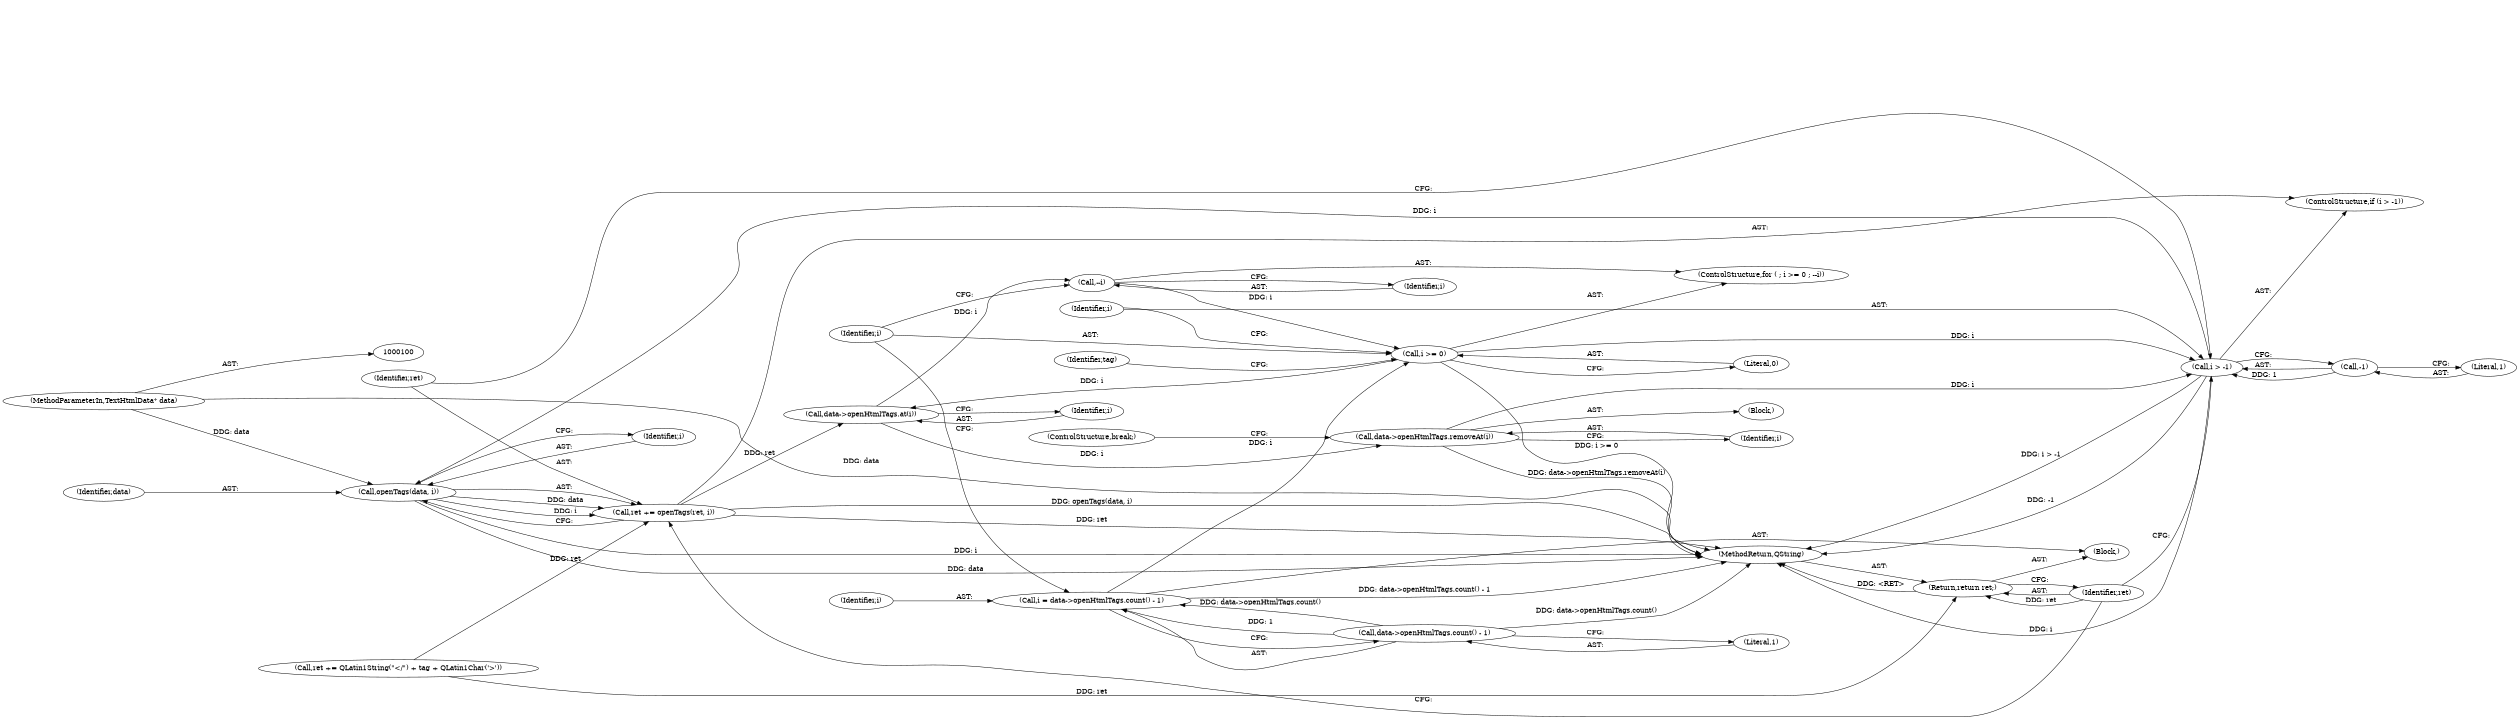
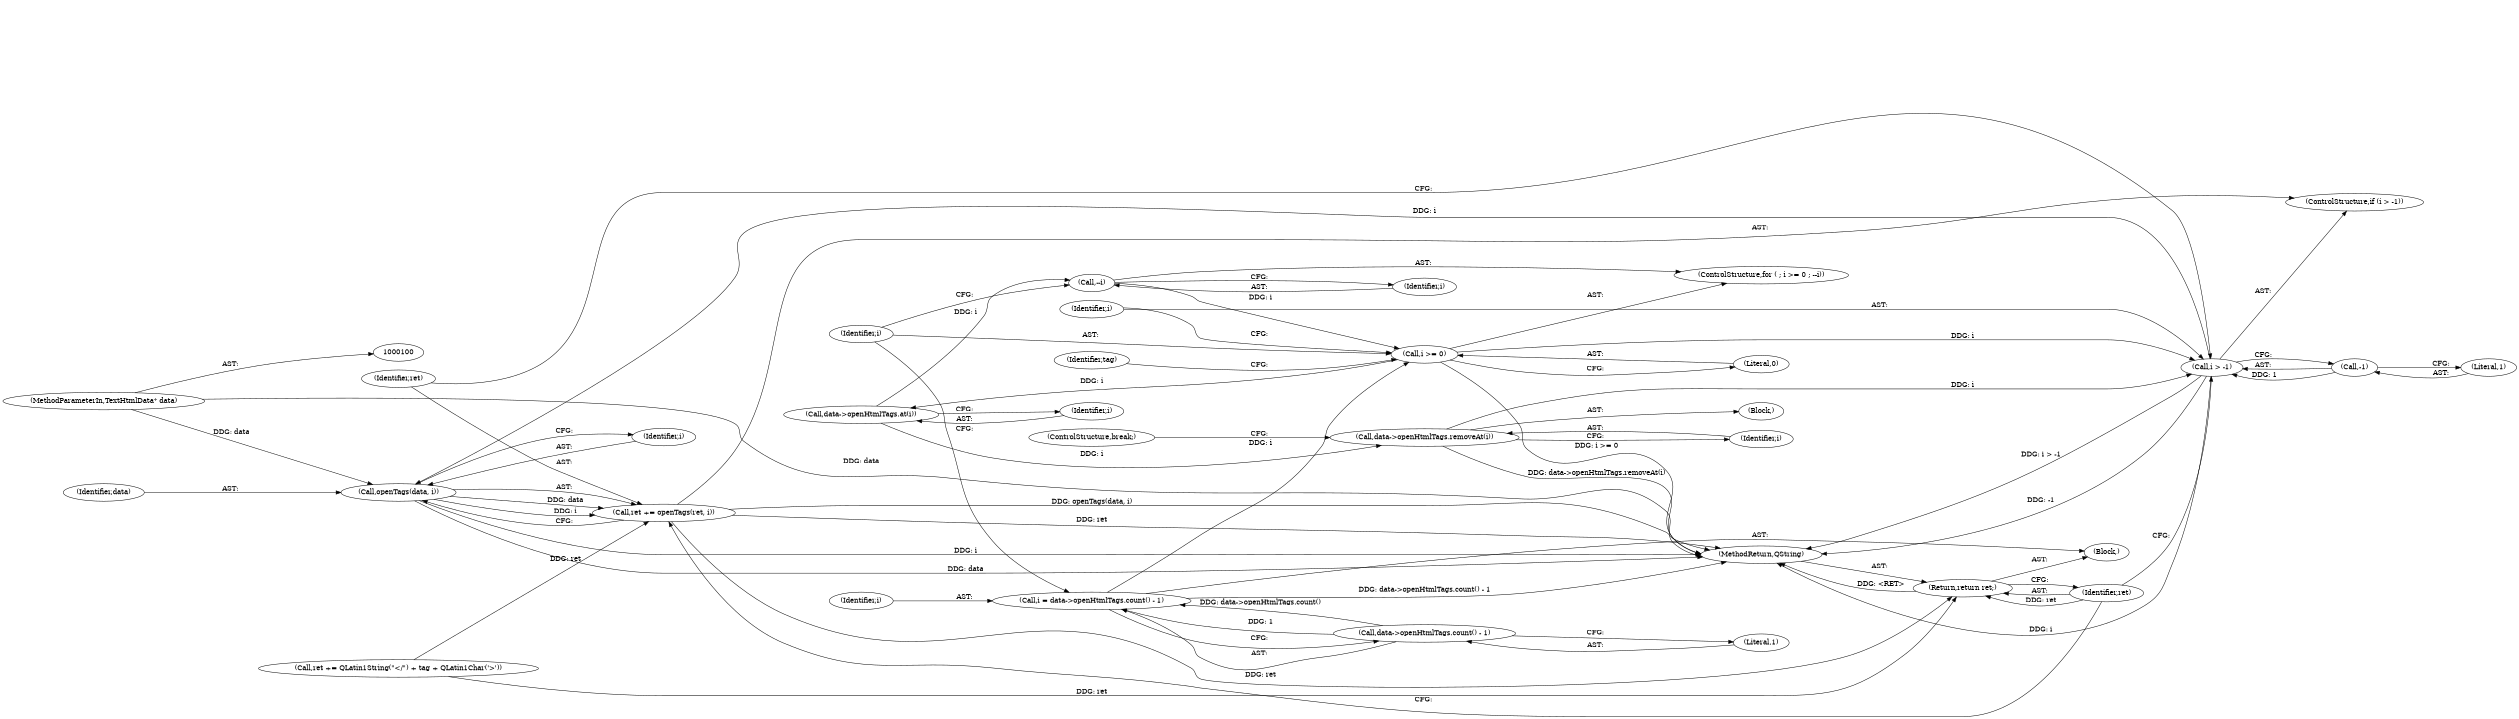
  digraph {
    rankdir=LR
    n1 [label="(Call,openTags(data, i))"]
    n2 [label="(Call,ret += openTags(ret, i))"]
    n3 [label="(MethodReturn,QString)"]
    n4 [label="(Identifier,i)"]
    n5 [label="(ControlStructure,if (i > -1))"]
    n6 [label="(Return,return ret;)"]
    n7 [label="(MethodParameterIn,TextHtmlData* data)"]
    1000100
    n9 [label="(Call,i > -1)"]
    n10 [label="(Call,-1)"]
    n11 [label="(Literal,1)"]
    n12 [label="(Call,i >= 0)"]
    n13 [label="(Call,data->openHtmlTags.at(i))"]
    n14 [label="(Literal,0)"]
    n15 [label="(ControlStructure,for ( ; i >= 0 ; --i))"]
    n16 [label="(Call,--i)"]
    n17 [label="(Call,data->openHtmlTags.removeAt(i))"]
    n18 [label="(Identifier,i)"]
    n19 [label="(Identifier,i)"]
    n20 [label="(Identifier,i)"]
    n21 [label="(Block,)"]
    n22 [label="(Call,i = data->openHtmlTags.count() - 1)"]
    n23 [label="(Call,data->openHtmlTags.count() - 1)"]
    n24 [label="(Block,)"]
    n25 [label="(Literal,1)"]
    n26 [label="(Identifier,ret)"]
    n27 [label="(Identifier,i)"]
    n28 [label="(Call,ret += QLatin1String(\"</\") + tag + QLatin1Char('>'))"]
    n29 [label="(Identifier,i)"]
    n30 [label="(Identifier,tag)"]
    n31 [label="(Identifier,i)"]
    n32 [label="(Identifier,ret)"]
    n33 [label="(ControlStructure,break;)"]
    n34 [label="(Identifier,data)"]
    n1 -> n2 [label="AST: "]
    n1 -> n2 [label="DDG: data"]
    n1 -> n2 [label="DDG: i"]
    n1 -> n3 [label="DDG: i"]
    n1 -> n3 [label="DDG: data"]
    n1 -> n4 [label="CFG: "]
    n2 -> n1 [label="CFG: "]
    n2 -> n3 [label="DDG: ret"]
    n2 -> n3 [label="DDG: openTags(data, i)"]
    n2 -> n5 [label="AST: "]
-   n2 -> n13 [label="DDG: ret"]
+   n2 -> n6 [label="DDG: ret"]
    n3 -> n6 [label="AST: "]
    n4 -> n1 [label="AST: "]
    n6 -> n3 [label="DDG: <RET>"]
    n6 -> n24 [label="AST: "]
    n6 -> n26 [label="CFG: "]
    n7 -> n1 [label="DDG: data"]
    n7 -> n3 [label="DDG: data"]
    n7 -> 1000100 [label="AST: "]
    n9 -> n1 [label="DDG: i"]
    n9 -> n3 [label="DDG: i"]
    n9 -> n3 [label="DDG: i > -1"]
    n9 -> n3 [label="DDG: -1"]
    n9 -> n5 [label="AST: "]
    n9 -> n10 [label="CFG: "]
    n10 -> n9 [label="AST: "]
    n10 -> n9 [label="DDG: 1"]
    n10 -> n11 [label="CFG: "]
    n11 -> n10 [label="AST: "]
    n12 -> n3 [label="DDG: i >= 0"]
    n12 -> n9 [label="DDG: i"]
    n12 -> n13 [label="DDG: i"]
    n12 -> n14 [label="CFG: "]
    n12 -> n15 [label="AST: "]
    n13 -> n16 [label="DDG: i"]
    n13 -> n17 [label="DDG: i"]
    n13 -> n18 [label="CFG: "]
    n14 -> n12 [label="AST: "]
    n16 -> n12 [label="DDG: i"]
    n16 -> n15 [label="AST: "]
    n16 -> n19 [label="CFG: "]
    n17 -> n3 [label="DDG: data->openHtmlTags.removeAt(i)"]
    n17 -> n9 [label="DDG: i"]
    n17 -> n20 [label="CFG: "]
    n17 -> n21 [label="AST: "]
    n18 -> n13 [label="AST: "]
    n19 -> n16 [label="AST: "]
    n20 -> n17 [label="AST: "]
    n22 -> n3 [label="DDG: data->openHtmlTags.count() - 1"]
    n22 -> n12 [label="DDG: i"]
    n22 -> n23 [label="CFG: "]
    n22 -> n24 [label="AST: "]
-   n23 -> n3 [label="DDG: data->openHtmlTags.count()"]
    n23 -> n22 [label="AST: "]
    n23 -> n22 [label="DDG: data->openHtmlTags.count()"]
    n23 -> n22 [label="DDG: 1"]
    n23 -> n25 [label="CFG: "]
    n25 -> n23 [label="AST: "]
    n26 -> n2 [label="CFG: "]
    n26 -> n6 [label="AST: "]
    n26 -> n6 [label="DDG: ret"]
    n26 -> n9 [label="CFG: "]
    n27 -> n12 [label="AST: "]
    n27 -> n16 [label="CFG: "]
    n27 -> n22 [label="CFG: "]
    n28 -> n2 [label="DDG: ret"]
    n28 -> n6 [label="DDG: ret"]
    n29 -> n9 [label="AST: "]
    n29 -> n12 [label="CFG: "]
    n30 -> n12 [label="CFG: "]
    n31 -> n22 [label="AST: "]
    n32 -> n2 [label="AST: "]
    n32 -> n9 [label="CFG: "]
    n33 -> n17 [label="CFG: "]
    n34 -> n1 [label="AST: "]
  }
